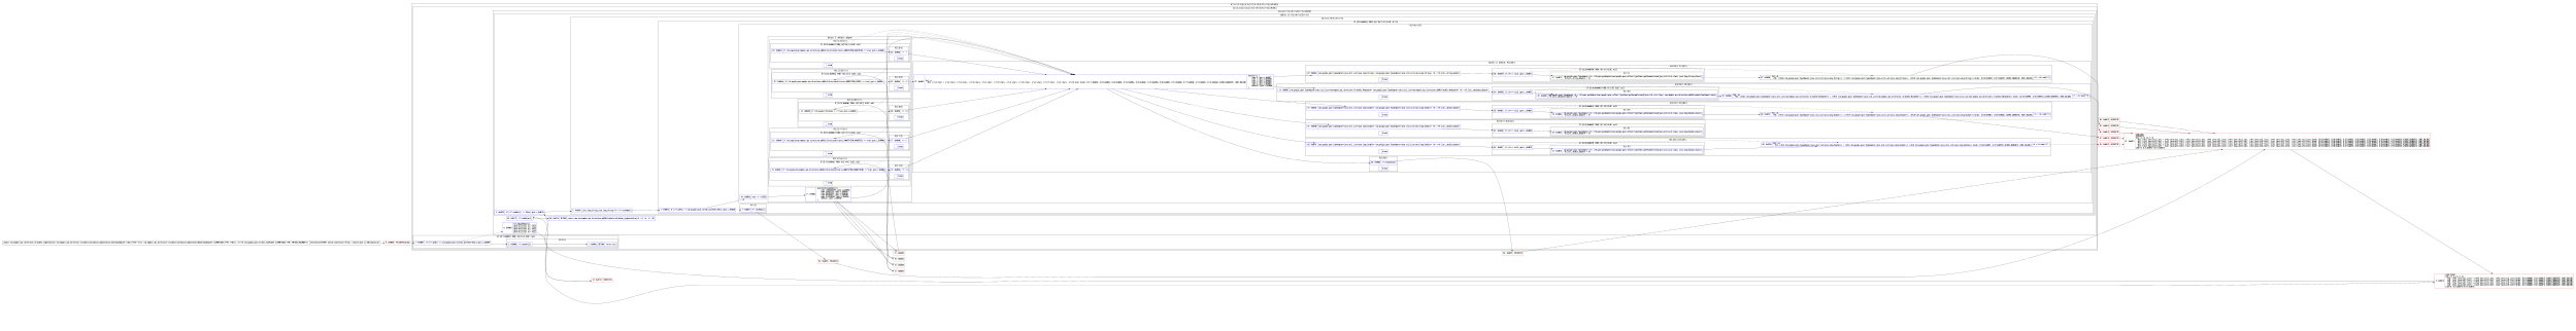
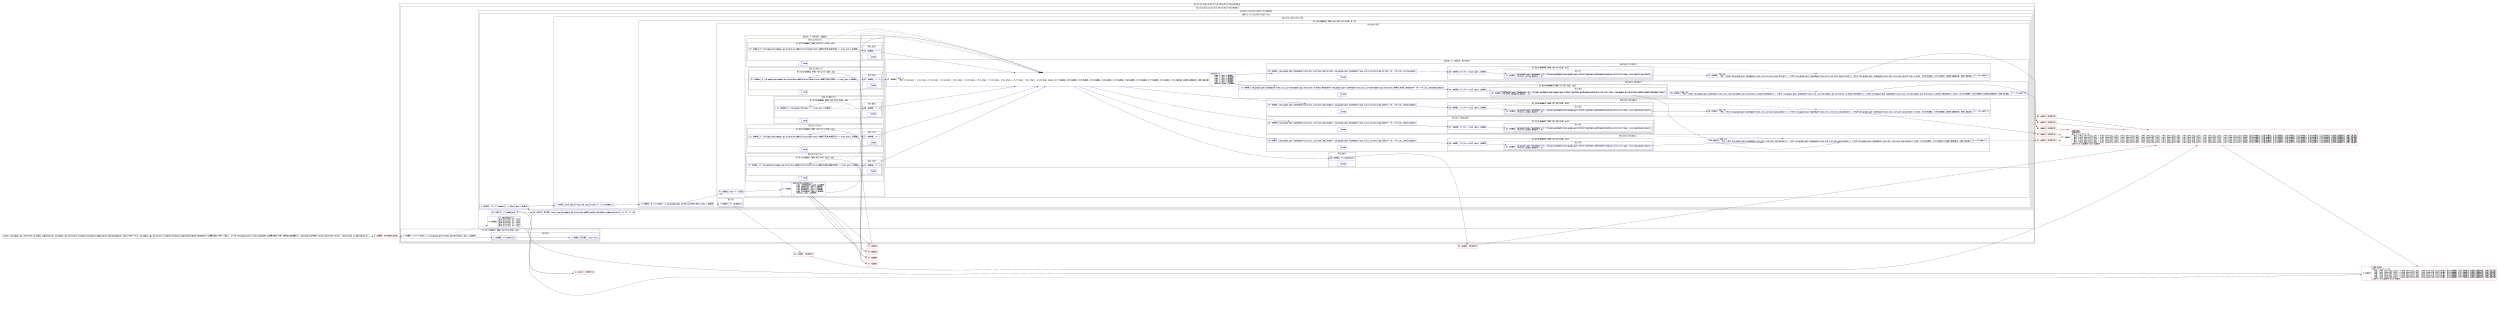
  digraph {
    fontname="Roboto Mono"
    rankdir=LR
    node [color=blue fontname="Roboto Mono" shape=record]
    edge [fontname="Roboto Mono"]
    n1 [label="{2\:\ 0x0009|r11.nextNull()\l}"]
    n2 [label="{3\:\ 0x000c|RETURN\l|return null\l}"]
    n3 [label="{1\:\ 0x0007|if (r11.peek() == com.google.gson.stream.JsonToken.NULL) goto L_0x0009\l}"]
    n4 [label="{26\:\ 0x0066|r1 = 1\l}"]
    n5 [label="{|break\l}"]
    n6 [label="{25\:\ 0x0064|if (r0.equals(com.mapbox.api.directions.p008v5.DirectionsCriteria.ANNOTATION_DURATION) == true) goto L_0x0066\l}"]
    n7 [label="{|break\l}"]
    n8 [label="{23\:\ 0x005c|r1 = 2\l}"]
    n9 [label="{|break\l}"]
    n10 [label="{22\:\ 0x005a|if (r0.equals(com.mapbox.api.directions.p008v5.DirectionsCriteria.ANNOTATION_SPEED) == true) goto L_0x005c\l}"]
    n11 [label="{|break\l}"]
    n12 [label="{20\:\ 0x0052|r1 = 0\l}"]
    n13 [label="{|break\l}"]
    n14 [label="{19\:\ 0x0050|if (r0.equals(\"distance\") == true) goto L_0x0052\l}"]
    n15 [label="{|break\l}"]
    n16 [label="{17\:\ 0x0048|r1 = 3\l}"]
    n17 [label="{|break\l}"]
    n18 [label="{16\:\ 0x0046|if (r0.equals(com.mapbox.api.directions.p008v5.DirectionsCriteria.ANNOTATION_MAXSPEED) == true) goto L_0x0048\l}"]
    n19 [label="{|break\l}"]
    n20 [label="{14\:\ 0x003e|r1 = 4\l}"]
    n21 [label="{|break\l}"]
    n22 [label="{13\:\ 0x003c|if (r0.equals(com.mapbox.api.directions.p008v5.DirectionsCriteria.ANNOTATION_CONGESTION) == true) goto L_0x003e\l}"]
    n23 [label="{|break\l}"]
    n24 [label="{11\:\ 0x0032|switch(r0.hashCode()) \{\l    case \-1992012396: goto L_0x005e;\l    case 109641799: goto L_0x0054;\l    case 288459765: goto L_0x004a;\l    case 426449251: goto L_0x0040;\l    case 1616533543: goto L_0x0036;\l    default: goto L_0x0035;\l\}\l}"]
    n25 [label="{47\:\ 0x00f5|com.google.gson.TypeAdapter r0 = r10.gson.getAdapter(com.google.gson.reflect.TypeToken.getParameterized(java.util.List.class, java.lang.Double.class))\lr10.list__double_adapter = r0\l}"]
    n26 [label="{46\:\ 0x00f3|if (r0 == null) goto L_0x00f5\l}"]
    n27 [label="{45\:\ 0x00f1|com.google.gson.TypeAdapter\<java.util.List\<java.lang.Double\>\> com.google.gson.TypeAdapter\<java.util.List\<java.lang.Double\>\> r0 = r10.list__double_adapter\l}"]
    n28 [label="{48\:\ 0x0109|PHI: r0 \l  PHI: (r0v4 com.google.gson.TypeAdapter\<java.util.List\<java.lang.Double\>\>) = (r0v3 com.google.gson.TypeAdapter\<java.util.List\<java.lang.Double\>\>), (r0v8 com.google.gson.TypeAdapter\<java.util.List\<java.lang.Double\>\>) binds: [B:46:0x00f3, B:47:0x00f5] A[DONT_GENERATE, DONT_INLINE]\l|r4 = r0.read(r11)\l}"]
    n29 [label="{|break\l}"]
    n30 [label="{43\:\ 0x00d4|com.google.gson.TypeAdapter r0 = r10.gson.getAdapter(com.google.gson.reflect.TypeToken.getParameterized(java.util.List.class, java.lang.Double.class))\lr10.list__double_adapter = r0\l}"]
    n31 [label="{42\:\ 0x00d2|if (r0 == null) goto L_0x00d4\l}"]
    n32 [label="{41\:\ 0x00d0|com.google.gson.TypeAdapter\<java.util.List\<java.lang.Double\>\> com.google.gson.TypeAdapter\<java.util.List\<java.lang.Double\>\> r0 = r10.list__double_adapter\l}"]
    n33 [label="{|break\l}"]
    n34 [label="{39\:\ 0x00b3|com.google.gson.TypeAdapter r0 = r10.gson.getAdapter(com.google.gson.reflect.TypeToken.getParameterized(java.util.List.class, java.lang.Double.class))\lr10.list__double_adapter = r0\l}"]
    n35 [label="{38\:\ 0x00b1|if (r0 == null) goto L_0x00b3\l}"]
    n36 [label="{37\:\ 0x00af|com.google.gson.TypeAdapter\<java.util.List\<java.lang.Double\>\> com.google.gson.TypeAdapter\<java.util.List\<java.lang.Double\>\> r0 = r10.list__double_adapter\l}"]
    n37 [label="{40\:\ 0x00c7|PHI: r0 \l  PHI: (r0v16 com.google.gson.TypeAdapter\<java.util.List\<java.lang.Double\>\>) = (r0v15 com.google.gson.TypeAdapter\<java.util.List\<java.lang.Double\>\>), (r0v20 com.google.gson.TypeAdapter\<java.util.List\<java.lang.Double\>\>) binds: [B:38:0x00b1, B:39:0x00b3] A[DONT_GENERATE, DONT_INLINE]\l|r6 = r0.read(r11)\l}"]
    n38 [label="{|break\l}"]
    n39 [label="{35\:\ 0x0092|com.google.gson.TypeAdapter r0 = r10.gson.getAdapter(com.google.gson.reflect.TypeToken.getParameterized(java.util.List.class, com.mapbox.api.directions.p008v5.models.MaxSpeed.class))\lr10.list__maxSpeed_adapter = r0\l}"]
    n40 [label="{34\:\ 0x0090|if (r0 == null) goto L_0x0092\l}"]
    n41 [label="{33\:\ 0x008e|com.google.gson.TypeAdapter\<java.util.List\<com.mapbox.api.directions.v5.models.MaxSpeed\>\> com.google.gson.TypeAdapter\<java.util.List\<com.mapbox.api.directions.p008v5.models.MaxSpeed\>\> r0 = r10.list__maxSpeed_adapter\l}"]
    n42 [label="{36\:\ 0x00a6|PHI: r0 \l  PHI: (r0v22 com.google.gson.TypeAdapter\<java.util.List\<com.mapbox.api.directions.v5.models.MaxSpeed\>\>) = (r0v21 com.google.gson.TypeAdapter\<java.util.List\<com.mapbox.api.directions.v5.models.MaxSpeed\>\>), (r0v26 com.google.gson.TypeAdapter\<java.util.List\<com.mapbox.api.directions.v5.models.MaxSpeed\>\>) binds: [B:34:0x0090, B:35:0x0092] A[DONT_GENERATE, DONT_INLINE]\l|r7 = r0.read(r11)\l}"]
    n43 [label="{|break\l}"]
    n44 [label="{31\:\ 0x0072|com.google.gson.TypeAdapter r0 = r10.gson.getAdapter(com.google.gson.reflect.TypeToken.getParameterized(java.util.List.class, java.lang.String.class))\lr10.list__string_adapter = r0\l}"]
    n45 [label="{30\:\ 0x0070|if (r0 == null) goto L_0x0072\l}"]
    n46 [label="{29\:\ 0x006e|com.google.gson.TypeAdapter\<java.util.List\<java.lang.String\>\> com.google.gson.TypeAdapter\<java.util.List\<java.lang.String\>\> r0 = r10.list__string_adapter\l}"]
    n47 [label="{32\:\ 0x0086|PHI: r0 \l  PHI: (r0v28 com.google.gson.TypeAdapter\<java.util.List\<java.lang.String\>\>) = (r0v27 com.google.gson.TypeAdapter\<java.util.List\<java.lang.String\>\>), (r0v32 com.google.gson.TypeAdapter\<java.util.List\<java.lang.String\>\>) binds: [B:30:0x0070, B:31:0x0072] A[DONT_GENERATE, DONT_INLINE]\l|r8 = r0.read(r11)\l}"]
    n48 [label="{|break\l}"]
    n49 [label="{28\:\ 0x006a|r11.skipValue()\l}"]
    n50 [label="{|break\l}"]
    n51 [label="{27\:\ 0x0067|PHI: r1 \l  PHI: (r1v3 char) = (r1v2 char), (r1v2 char), (r1v14 char), (r1v2 char), (r1v15 char), (r1v2 char), (r1v16 char), (r1v2 char), (r1v17 char), (r1v2 char), (r1v18 char) binds: [B:11:0x0032, B:25:0x0064, B:26:0x0066, B:22:0x005a, B:23:0x005c, B:19:0x0050, B:20:0x0052, B:16:0x0046, B:17:0x0048, B:13:0x003c, B:14:0x003e] A[DONT_GENERATE, DONT_INLINE]\l|switch(r1) \{\l    case 0: goto L_0x00f1;\l    case 1: goto L_0x00d0;\l    case 2: goto L_0x00af;\l    case 3: goto L_0x008e;\l    case 4: goto L_0x006e;\l    default: goto L_0x006a;\l\}\l}"]
    n52 [label="{10\:\ 0x002b|char r1 = 65535\l}"]
    n53 [label="{9\:\ 0x0027|r11.nextNull()\l}"]
    n54 [label="{8\:\ 0x0025|if (r11.peek() != com.google.gson.stream.JsonToken.NULL) goto L_0x002b\l}"]
    n55 [label="{7\:\ 0x001b|java.lang.String java.lang.String r0 = r11.nextName()\l}"]
    n56 [label="{6\:\ 0x0019|if (r11.hasNext() != false) goto L_0x001b\l}"]
    n57 [label="{4\:\ 0x000d|r11.beginObject()\ljava.util.List r4 = null\ljava.util.List r5 = null\ljava.util.List r6 = null\ljava.util.List r7 = null\ljava.util.List r8 = null\l}"]
    n58 [label="{49\:\ 0x0112|r11.endObject()\l}"]
    n59 [label="{50\:\ 0x011b|RETURN\l|return new com.mapbox.api.directions.p008v5.models.AutoValue_LegAnnotation(r4, r5, r6, r7, r8)\l}"]
    n60 [color=red label="{12\:\ 0x0036}"]
    n61 [color=red label="{15\:\ 0x0040}"]
    n62 [color=red label="{18\:\ 0x004a}"]
    n63 [color=red label="{21\:\ 0x0054}"]
    n64 [color=red label="{59\:\ 0x0015|SYNTHETIC\l}"]
    n65 [color=red label="{57\:\ 0x0015|SYNTHETIC\l}"]
    n66 [color=red label="{56\:\ 0x0015|SYNTHETIC\l}"]
    n67 [color=red label="{55\:\ 0x0015|SYNTHETIC\l}"]
    n68 [color=red label="{54\:\ 0x0015|SYNTHETIC\l}"]
    n69 [color=red label="{53\:\ 0x0015|SYNTHETIC\l}"]
    n70 [color=red label="{52\:\ 0x0112|SYNTHETIC\l}"]
    n71 [color=red label="{5\:\ 0x0015|LOOP_START\lPHI: r4 r5 r6 r7 r8 \l  PHI: (r4v1 java.util.List) = (r4v0 java.util.List), (r4v2 java.util.List) binds: [B:4:0x000d, B:51:0x0015] A[DONT_GENERATE, DONT_INLINE]\l  PHI: (r5v1 java.util.List) = (r5v0 java.util.List), (r5v2 java.util.List) binds: [B:4:0x000d, B:51:0x0015] A[DONT_GENERATE, DONT_INLINE]\l  PHI: (r6v1 java.util.List) = (r6v0 java.util.List), (r6v2 java.util.List) binds: [B:4:0x000d, B:51:0x0015] A[DONT_GENERATE, DONT_INLINE]\l  PHI: (r7v1 java.util.List) = (r7v0 java.util.List), (r7v2 java.util.List) binds: [B:4:0x000d, B:51:0x0015] A[DONT_GENERATE, DONT_INLINE]\l  PHI: (r8v1 java.util.List) = (r8v0 java.util.List), (r8v2 java.util.List) binds: [B:4:0x000d, B:51:0x0015] A[DONT_GENERATE, DONT_INLINE]\lLOOP:0: B:5:0x0015\-\>B:51:0x0015\l}"]
    n72 [color=red label="{51\:\ 0x0015|LOOP_END\lSYNTHETIC\lPHI: r4 r5 r6 r7 r8 \l  PHI: (r4v2 java.util.List) = (r4v3 java.util.List), (r4v1 java.util.List), (r4v1 java.util.List), (r4v1 java.util.List), (r4v1 java.util.List), (r4v1 java.util.List), (r4v1 java.util.List) binds: [B:59:0x0015, B:58:0x0015, B:57:0x0015, B:56:0x0015, B:55:0x0015, B:54:0x0015, B:53:0x0015] A[DONT_GENERATE, DONT_INLINE]\l  PHI: (r5v2 java.util.List) = (r5v1 java.util.List), (r5v3 java.util.List), (r5v1 java.util.List), (r5v1 java.util.List), (r5v1 java.util.List), (r5v1 java.util.List), (r5v1 java.util.List) binds: [B:59:0x0015, B:58:0x0015, B:57:0x0015, B:56:0x0015, B:55:0x0015, B:54:0x0015, B:53:0x0015] A[DONT_GENERATE, DONT_INLINE]\l  PHI: (r6v2 java.util.List) = (r6v1 java.util.List), (r6v1 java.util.List), (r6v3 java.util.List), (r6v1 java.util.List), (r6v1 java.util.List), (r6v1 java.util.List), (r6v1 java.util.List) binds: [B:59:0x0015, B:58:0x0015, B:57:0x0015, B:56:0x0015, B:55:0x0015, B:54:0x0015, B:53:0x0015] A[DONT_GENERATE, DONT_INLINE]\l  PHI: (r7v2 java.util.List) = (r7v1 java.util.List), (r7v1 java.util.List), (r7v1 java.util.List), (r7v3 java.util.List), (r7v1 java.util.List), (r7v1 java.util.List), (r7v1 java.util.List) binds: [B:59:0x0015, B:58:0x0015, B:57:0x0015, B:56:0x0015, B:55:0x0015, B:54:0x0015, B:53:0x0015] A[DONT_GENERATE, DONT_INLINE]\l  PHI: (r8v2 java.util.List) = (r8v1 java.util.List), (r8v1 java.util.List), (r8v1 java.util.List), (r8v1 java.util.List), (r8v3 java.util.List), (r8v1 java.util.List), (r8v1 java.util.List) binds: [B:59:0x0015, B:58:0x0015, B:57:0x0015, B:56:0x0015, B:55:0x0015, B:54:0x0015, B:53:0x0015] A[DONT_GENERATE, DONT_INLINE]\lLOOP:0: B:5:0x0015\-\>B:51:0x0015\l}"]
    n73 [color=red label="{58\:\ 0x0015|SYNTHETIC\l}"]
    n74 [color=red label="{0\:\ 0x0000|MTH_ENTER_BLOCK\l}"]
    n75 [label="{public com.mapbox.api.directions.v5.models.LegAnnotation com.mapbox.api.directions.v5.models.AutoValue_LegAnnotation.GsonTypeAdapter.read((r10v0 'this' com.mapbox.api.directions.v5.models.AutoValue_LegAnnotation$GsonTypeAdapter A[IMMUTABLE_TYPE, THIS]), (r11v0 com.google.gson.stream.JsonReader A[IMMUTABLE_TYPE, METHOD_ARGUMENT]))  | Annotation[SYSTEM, dalvik.annotation.Throws, \{value=[java.io.IOException]\}]\l}" color=""]
    subgraph cluster_1 {
      label="R(1:(2:(2:2|3)|(4:4|(2:7|(3:10|11|27)(1:9))|49|50)))"
      subgraph cluster_2 {
        label="R(2:(2:2|3)|(4:4|(2:7|(3:10|11|27)(1:9))|49|50))"
        subgraph cluster_3 {
          label="IF [B:1:0x0007] THEN: R(2:2|3) ELSE: null"
          n3
          subgraph cluster_4 {
            label="R(2:2|3)"
            n1
            n2
          }
        }
        subgraph cluster_5 {
          label="R(4:4|(2:7|(3:10|11|27)(1:9))|49|50)"
          n57
          n58
          n59
          subgraph cluster_6 {
            label="LOOP:0: (2:7|(3:10|11|27)(1:9))"
            n56
            subgraph cluster_7 {
              label="R(2:7|(3:10|11|27)(1:9))"
              n55
              subgraph cluster_8 {
                label="IF [B:8:0x0025] THEN: R(3:10|11|27) ELSE: R(1:9)"
                n54
                subgraph cluster_9 {
                  label="R(3:10|11|27)"
                  n52
                  subgraph cluster_10 {
                    label="Switch: 5, default: adapter"
                    n24
                    subgraph cluster_11 {
                      label="R(2:(2:26|1)|1)"
                      n7
                      subgraph cluster_12 {
                        label="IF [B:25:0x0064] THEN: R(2:26|1) ELSE: null"
                        n6
                        subgraph cluster_13 {
                          label="R(2:26|1)"
                          n4
                          n5
                        }
                      }
                    }
                    subgraph cluster_14 {
                      label="R(2:(2:23|1)|1)"
                      n11
                      subgraph cluster_15 {
                        label="IF [B:22:0x005a] THEN: R(2:23|1) ELSE: null"
                        n10
                        subgraph cluster_16 {
                          label="R(2:23|1)"
                          n8
                          n9
                        }
                      }
                    }
                    subgraph cluster_17 {
                      label="R(2:(2:20|1)|1)"
                      n15
                      subgraph cluster_18 {
                        label="IF [B:19:0x0050] THEN: R(2:20|1) ELSE: null"
                        n14
                        subgraph cluster_19 {
                          label="R(2:20|1)"
                          n12
                          n13
                        }
                      }
                    }
                    subgraph cluster_20 {
                      label="R(2:(2:17|1)|1)"
                      n19
                      subgraph cluster_21 {
                        label="IF [B:16:0x0046] THEN: R(2:17|1) ELSE: null"
                        n18
                        subgraph cluster_22 {
                          label="R(2:17|1)"
                          n16
                          n17
                        }
                      }
                    }
                    subgraph cluster_23 {
                      label="R(2:(2:14|1)|1)"
                      n23
                      subgraph cluster_24 {
                        label="IF [B:13:0x003c] THEN: R(2:14|1) ELSE: null"
                        n22
                        subgraph cluster_25 {
                          label="R(2:14|1)"
                          n20
                          n21
                        }
                      }
                    }
                  }
                  subgraph cluster_26 {
                    label="Switch: 5, default: R(2:28|1)"
                    n51
                    subgraph cluster_27 {
                      label="R(4:45|(1:47)|48|1)"
                      n27
                      n28
                      n29
                      subgraph cluster_28 {
                        label="IF [B:46:0x00f3] THEN: R(1:47) ELSE: null"
                        n26
                        subgraph cluster_29 {
                          label="R(1:47)"
                          n25
                        }
                      }
                    }
                    subgraph cluster_30 {
                      label="R(4:41|(1:43)|44|1)"
                      n32
                      n33
                      subgraph cluster_31 {
                        label="IF [B:42:0x00d2] THEN: R(1:43) ELSE: null"
                        n31
                        subgraph cluster_32 {
                          label="R(1:43)"
                          n30
                        }
                      }
                    }
                    subgraph cluster_33 {
                      label="R(4:37|(1:39)|40|1)"
                      n36
                      n37
                      n38
                      subgraph cluster_34 {
                        label="IF [B:38:0x00b1] THEN: R(1:39) ELSE: null"
                        n35
                        subgraph cluster_35 {
                          label="R(1:39)"
                          n34
                        }
                      }
                    }
                    subgraph cluster_36 {
                      label="R(4:33|(1:35)|36|1)"
                      n41
                      n42
                      n43
                      subgraph cluster_37 {
                        label="IF [B:34:0x0090] THEN: R(1:35) ELSE: null"
                        n40
                        subgraph cluster_38 {
                          label="R(1:35)"
                          n39
                        }
                      }
                    }
                    subgraph cluster_39 {
                      label="R(4:29|(1:31)|32|1)"
                      n46
                      n47
                      n48
                      subgraph cluster_40 {
                        label="IF [B:30:0x0070] THEN: R(1:31) ELSE: null"
                        n45
                        subgraph cluster_41 {
                          label="R(1:31)"
                          n44
                        }
                      }
                    }
                    subgraph cluster_42 {
                      label="R(2:28|1)"
                      n49
                      n50
                    }
                  }
                }
                subgraph cluster_43 {
                  label="R(1:9)"
                  n53
                }
              }
            }
          }
        }
      }
    }
    n1 -> n2
    n3 -> n1
    n3 -> n57 [style=dashed]
    n4 -> n51
    n6 -> n4
    n6 -> n51 [style=dashed]
    n8 -> n51
    n10 -> n8
    n10 -> n51 [style=dashed]
    n12 -> n51
    n14 -> n12
    n14 -> n51 [style=dashed]
    n16 -> n51
    n18 -> n16
    n18 -> n51 [style=dashed]
    n20 -> n51
    n22 -> n20
    n22 -> n51 [style=dashed]
    n24 -> n51
    n24 -> n60
    n24 -> n61
    n24 -> n62
    n24 -> n63
    n25 -> n28
    n26 -> n25
    n26 -> n28 [style=dashed]
    n27 -> n26
    n28 -> n64
    n31 -> n30
    n32 -> n31
    n34 -> n37
    n35 -> n34
    n35 -> n37 [style=dashed]
    n36 -> n35
    n37 -> n65
-   n39 -> n42
+   n39 -> n28
    n40 -> n39
    n40 -> n42 [style=dashed]
    n41 -> n40
    n42 -> n66
    n44 -> n47
    n45 -> n44
    n45 -> n47 [style=dashed]
    n46 -> n45
    n47 -> n67
    n49 -> n68
    n51 -> n27
    n51 -> n32
    n51 -> n36
    n51 -> n41
    n51 -> n46
    n51 -> n49
    n52 -> n24
    n53 -> n69
    n54 -> n52
    n54 -> n53 [style=dashed]
    n55 -> n54
    n56 -> n55
    n56 -> n70 [style=dashed]
    n57 -> n71
    n58 -> n59
    n60 -> n22
    n61 -> n18
    n62 -> n14
    n63 -> n10
    n64 -> n72
    n65 -> n72
    n66 -> n72
    n67 -> n72
    n68 -> n72
    n69 -> n72
    n70 -> n58
    n71 -> n56
    n72 -> n71
    n73 -> n72
    n74 -> n3
    n75 -> n74
  }
